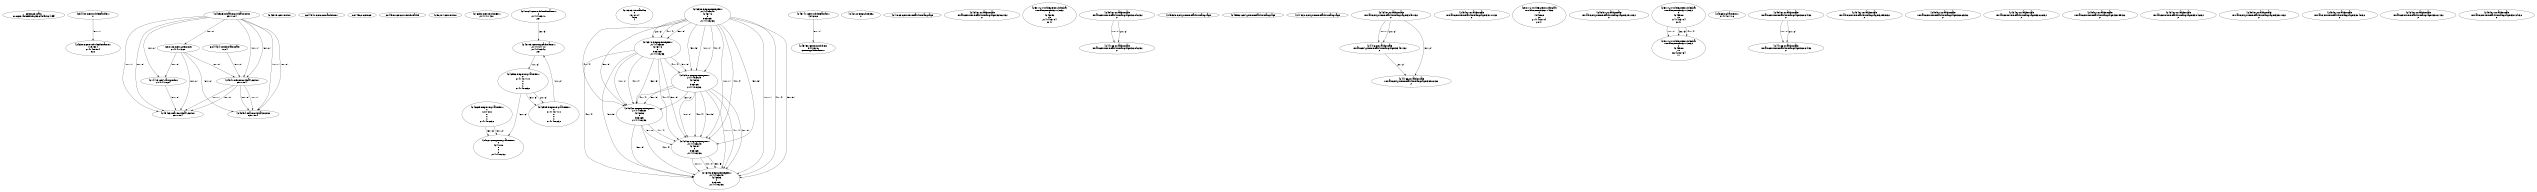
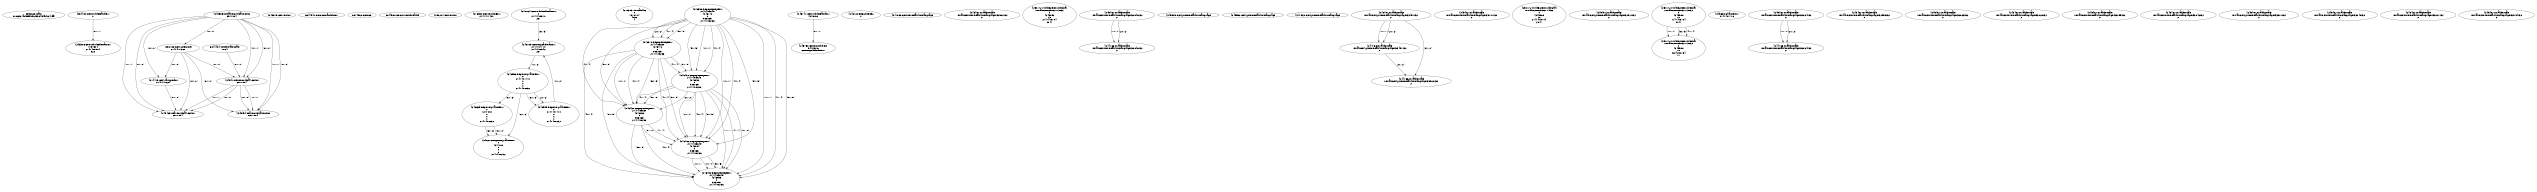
  digraph {
    n1 [label="6850628.main\n0006381a05e9f0dc2336454f0bc41fff"]
    n2 [label="4254480.GetModuleHandleW\n0"]
    n3 [label="4243306.GetModuleFileNameW\n4194304\n2147408904\n522"]
    n4 [label="6844434.SetThreadLocale\n1024"]
    n5 [label="4245418.EnterCriticalSection\n6917004"]
    n6 [label="4243965.InitializeCriticalSection\n6917004"]
    n7 [label="4250188.GetSystemInfo\n2147417660"]
    n8 [label="4214413.GetStartupInfoW\n2147417624"]
    n9 [label="4245469.LeaveCriticalSection\n6917004"]
    n10 [label="4245454.LeaveCriticalSection\n6917004"]
    n11 [label="4243979.GetVersion\n"]
    n12 [label="6844540.GetCommandLineW\n"]
    n13 [label="6844560.GetACP\n"]
    n14 [label="6844580.GetCurrentThreadId\n"]
    n15 [label="4250204.GetVersion\n"]
    n16 [label="4276690.GetVersionExW\n2147417420"]
    n17 [label="4248064.GetModuleFileNameW\n0\n2147408370\n261"]
    n18 [label="4245785.GetLongPathNameW\n2147407710\n2147406542\n261"]
    n19 [label="4246556.RegQueryValueExW\n0\n2147407710\n0\n0\n0\n2147408232"]
    n20 [label="4215383.VirtualAlloc\n0\n1310704\n4096\n4"]
    n21 [label="4246338.RegOpenKeyExW\n2147483649\n4246772\n0\n983065\n2147408236"]
    n22 [label="4246372.RegOpenKeyExW\n2147483650\n4246772\n0\n983065\n2147408236"]
    n23 [label="4246402.RegOpenKeyExW\n2147483649\n4246832\n0\n983065\n2147408236"]
    n24 [label="4246432.RegOpenKeyExW\n2147483650\n4246832\n0\n983065\n2147408236"]
    n25 [label="4246462.RegOpenKeyExW\n2147483649\n4246884\n0\n983065\n2147408236"]
    n26 [label="4246492.RegOpenKeyExW\n2147483649\n4246936\n0\n983065\n2147408236"]
    n27 [label="4245741.GetModuleHandleW\n4246160"]
    n28 [label="4245758.GetProcAddress\n9441320\nGetLongPathNameW"]
    n29 [label="4246599.RegQueryValueExW\n0\n2147407710\n0\n0\n0\n2147408232"]
    n30 [label="4246635.RegQueryValueExW\n0\n4247000\n0\n0\n0\n2147408232"]
    n31 [label="4246676.RegQueryValueExW\n0\n4247000\n0\n0\n0\n2147408232"]
    n32 [label="4246722.RegCloseKey\n0"]
    n33 [label="4247883.GetUserDefaultUILanguage\n"]
    n34 [label="4245487.IsValidLocale\nretval_GetUserDefaultUILanguage_32902_32\n2"]
    n35 [label="4250171.MultiByteToWideChar\nretval_GetACP_32773_32\n0\n4243852\n13\n2147403704\n2047"]
    n36 [label="4245487.IsValidLocale\nretval_GetUserDefaultUILanguage_32846_32\n2"]
    n37 [label="4244766.IsValidLocale\nretval_GetUserDefaultUILanguage_32846_32\n2"]
    n38 [label="4245525.GetSystemDefaultUILanguage\n"]
    n39 [label="4245552.GetSystemDefaultUILanguage\n"]
    n40 [label="4247923.GetSystemDefaultUILanguage\n"]
    n41 [label="4245487.IsValidLocale\nretval_GetSystemDefaultUILanguage_33451_32\n2"]
    n42 [label="4244766.IsValidLocale\nretval_GetSystemDefaultUILanguage_33451_32\n2"]
    n43 [label="4244766.IsValidLocale\nretval_GetSystemDefaultUILanguage_33902_32\n2"]
    n44 [label="4245487.IsValidLocale\nretval_GetUserDefaultUILanguage_33101_32\n2"]
    n45 [label="4250171.MultiByteToWideChar\nretval_GetACP_32774_32\n0\n4243868\n10\n2147403704\n2047"]
    n46 [label="4245487.IsValidLocale\nretval_GetSystemDefaultUILanguage_32912_32\n2"]
    n47 [label="4250171.MultiByteToWideChar\nretval_GetACP_32773_32\n0\n4243508\n10\n2147403704\n2047"]
    n48 [label="4250171.MultiByteToWideChar\nretval_GetACP_32773_32\n0\n4243508\n10\n3224282764\n11"]
    n49 [label="4245683.CharNextW\n2147407716"]
    n50 [label="4245487.IsValidLocale\nretval_GetUserDefaultUILanguage_32864_32\n2"]
    n51 [label="4244766.IsValidLocale\nretval_GetUserDefaultUILanguage_32864_32\n2"]
    n52 [label="4245487.IsValidLocale\nretval_GetUserDefaultUILanguage_32953_32\n2"]
    n53 [label="4245487.IsValidLocale\nretval_GetUserDefaultUILanguage_32863_32\n2"]
    n54 [label="4245487.IsValidLocale\nretval_GetUserDefaultUILanguage_33026_32\n2"]
    n55 [label="4245487.IsValidLocale\nretval_GetUserDefaultUILanguage_33055_32\n2"]
    n56 [label="4245487.IsValidLocale\nretval_GetUserDefaultUILanguage_33046_32\n2"]
    n57 [label="4245487.IsValidLocale\nretval_GetSystemDefaultUILanguage_33301_32\n2"]
    n58 [label="4245487.IsValidLocale\nretval_GetUserDefaultUILanguage_33048_32\n2"]
    n59 [label="4245487.IsValidLocale\nretval_GetUserDefaultUILanguage_33027_32\n2"]
    n60 [label="4245487.IsValidLocale\nretval_GetUserDefaultUILanguage_33134_32\n2"]
    n2 -> n3 [label="(0-->1)"]
    n4 -> n5 [label="(0-->0)"]
    n5 -> n9 [label="(1-->1)"]
    n5 -> n9 [label="(0-->0)"]
    n5 -> n10 [label="(1-->1)"]
    n5 -> n10 [label="(0-->0)"]
    n6 -> n5 [label="(1-->1)"]
    n6 -> n5 [label="(0-->0)"]
    n6 -> n7 [label="(0-->0)"]
    n6 -> n8 [label="(0-->0)"]
    n6 -> n9 [label="(1-->1)"]
    n6 -> n9 [label="(0-->0)"]
    n6 -> n10 [label="(1-->1)"]
    n6 -> n10 [label="(0-->0)"]
    n7 -> n5 [label="(0-->0)"]
    n7 -> n8 [label="(0-->0)"]
    n7 -> n9 [label="(0-->0)"]
    n7 -> n10 [label="(0-->0)"]
    n8 -> n9 [label="(0-->0)"]
    n17 -> n18 [label="(3-->3)"]
    n18 -> n19 [label="(1-->2)"]
    n19 -> n29 [label="(2-->2)"]
    n19 -> n29 [label="(6-->6)"]
+   n19 -> n30 [label="(6-->6)"]
    n19 -> n31 [label="(6-->6)"]
    n21 -> n22 [label="(2-->2)"]
    n21 -> n22 [label="(4-->4)"]
    n21 -> n22 [label="(5-->5)"]
    n21 -> n23 [label="(1-->1)"]
    n21 -> n23 [label="(4-->4)"]
    n21 -> n23 [label="(5-->5)"]
    n21 -> n24 [label="(4-->4)"]
    n21 -> n24 [label="(5-->5)"]
    n21 -> n25 [label="(1-->1)"]
    n21 -> n25 [label="(4-->4)"]
    n21 -> n25 [label="(5-->5)"]
    n21 -> n26 [label="(1-->1)"]
    n21 -> n26 [label="(4-->4)"]
    n21 -> n26 [label="(5-->5)"]
    n22 -> n23 [label="(4-->4)"]
    n22 -> n23 [label="(5-->5)"]
    n22 -> n24 [label="(1-->1)"]
    n22 -> n24 [label="(4-->4)"]
    n22 -> n24 [label="(5-->5)"]
    n22 -> n25 [label="(4-->4)"]
    n22 -> n25 [label="(5-->5)"]
    n22 -> n26 [label="(4-->4)"]
    n22 -> n26 [label="(5-->5)"]
    n23 -> n24 [label="(2-->2)"]
    n23 -> n24 [label="(4-->4)"]
    n23 -> n24 [label="(5-->5)"]
    n23 -> n25 [label="(1-->1)"]
    n23 -> n25 [label="(4-->4)"]
    n23 -> n25 [label="(5-->5)"]
    n23 -> n26 [label="(1-->1)"]
    n23 -> n26 [label="(4-->4)"]
    n23 -> n26 [label="(5-->5)"]
    n24 -> n25 [label="(4-->4)"]
    n24 -> n25 [label="(5-->5)"]
    n24 -> n26 [label="(4-->4)"]
    n24 -> n26 [label="(5-->5)"]
    n25 -> n26 [label="(1-->1)"]
    n25 -> n26 [label="(4-->4)"]
    n25 -> n26 [label="(5-->5)"]
    n27 -> n28 [label="(0-->1)"]
    n29 -> n18 [label="(1-->2)"]
    n30 -> n31 [label="(2-->2)"]
    n30 -> n31 [label="(6-->6)"]
    n36 -> n37 [label="(1-->1)"]
    n36 -> n37 [label="(2-->2)"]
    n41 -> n42 [label="(1-->1)"]
    n41 -> n42 [label="(2-->2)"]
    n41 -> n43 [label="(2-->2)"]
    n42 -> n43 [label="(2-->2)"]
    n47 -> n48 [label="(1-->1)"]
    n47 -> n48 [label="(3-->3)"]
    n47 -> n48 [label="(4-->4)"]
    n50 -> n51 [label="(1-->1)"]
    n50 -> n51 [label="(2-->2)"]
  }
